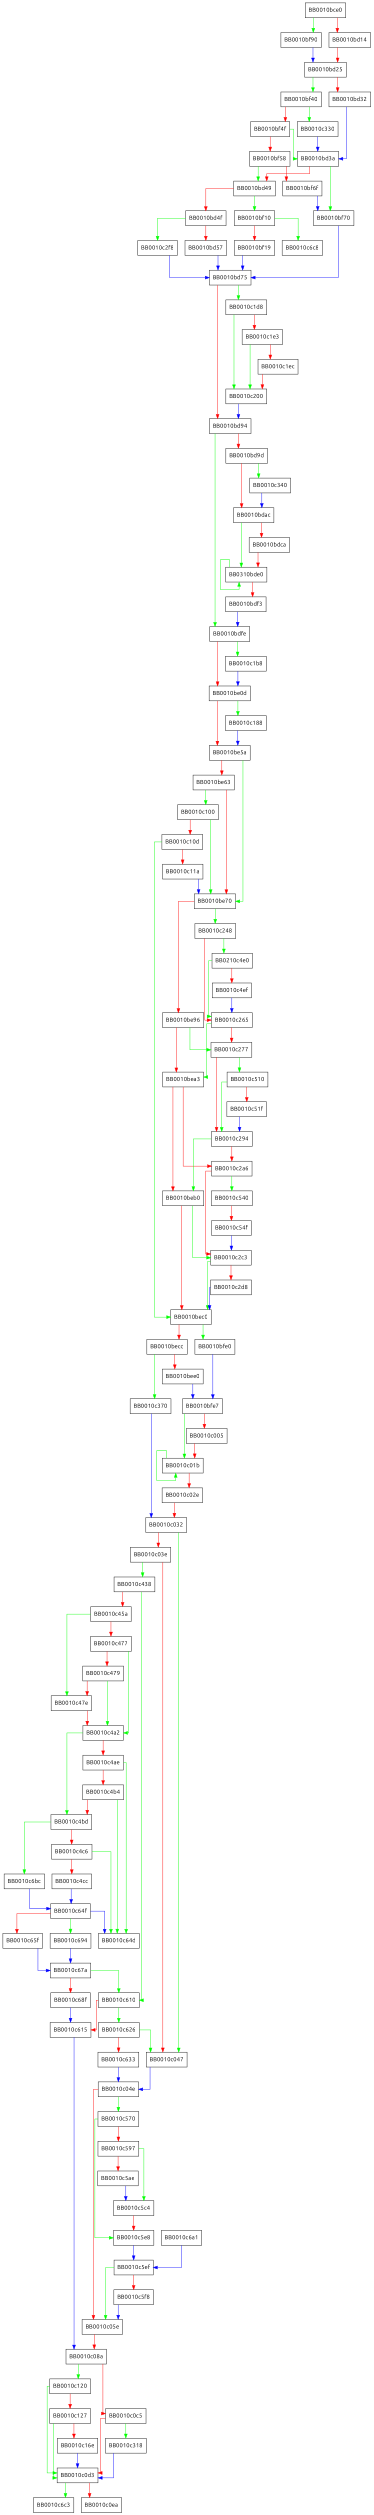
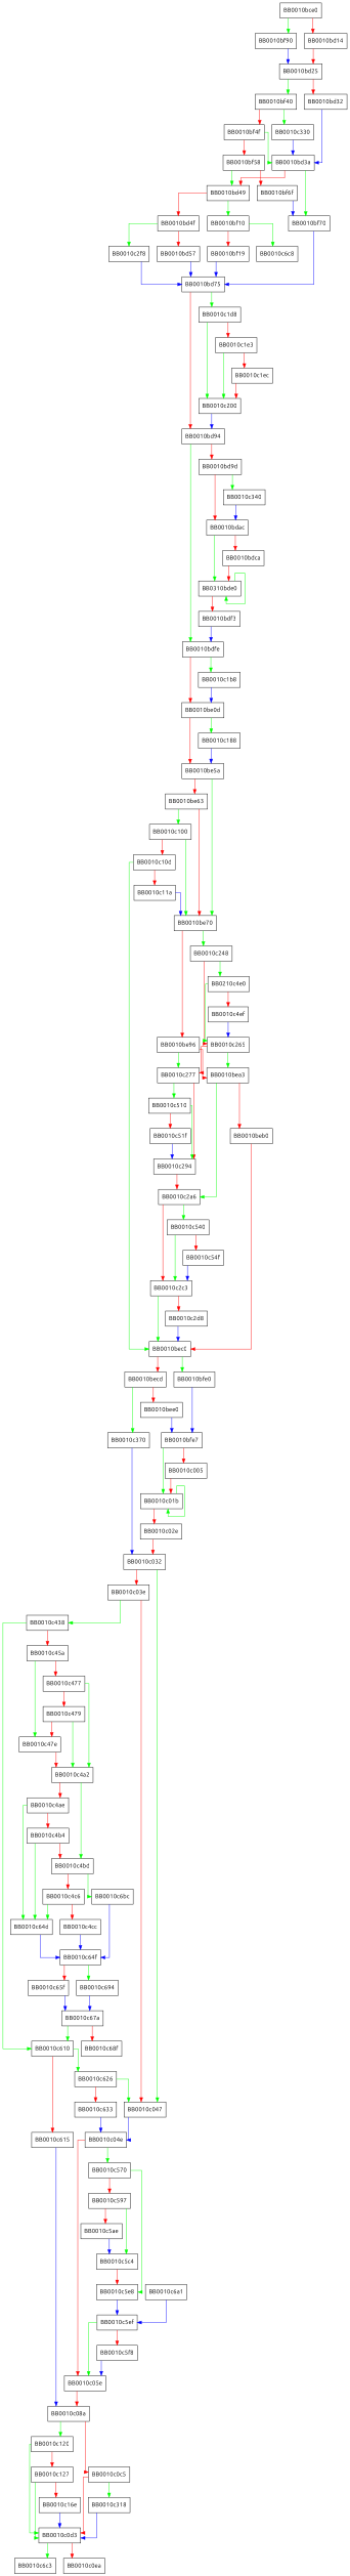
  digraph {
    fontname=Ubuntu
    splines=ortho
    node [fontname=Ubuntu shape=box]
    edge [color=red fontname=Ubuntu]
    BB0010bce0
    BB0010bf90
    BB0010bd14
    BB0010bd25
    BB0010bf40
    BB0010bd32
    BB0010c330
    BB0010bf4f
    BB0010bd3a
    BB0010bf58
    BB0010bf70
    BB0010bd49
    BB0010bd75
    BB0010bf10
    BB0010bd4f
    BB0010c1d8
    BB0010bd94
    BB0010c6c8
    BB0010bf19
    BB0010c2f8
    BB0010bd57
    BB0010c200
    BB0010c1e3
    BB0010bdfe
    BB0010bd9d
    BB0010c1ec
    BB0010c1b8
    BB0010be0d
    BB0010c340
    BB0010bdac
    BB0010c188
    BB0010be5a
    n33 [label=BB0310bde0]
    BB0010bdca
    BB0010bdf3
    BB0010be70
    BB0010be63
    BB0010c248
    BB0010be96
    BB0010c100
    n41 [label=BB0210c4e0]
    BB0010c265
    BB0010c277
    BB0010bea3
    BB0010c10d
    BB0010bec0
    BB0010c11a
    BB0010c4ef
    BB0010c510
    BB0010c294
    BB0010c2a6
    BB0010beb0
    BB0010c51f
    BB0010c540
    BB0010c2c3
    BB0010c54f
    BB0010c2d8
    BB0010bfe0
    BB0010becd
    BB0010bfe7
    BB0010c370
    BB0010bee0
    BB0010c01b
    BB0010c005
    BB0010c032
    BB0010c047
    BB0010c03e
    BB0010c02e
    BB0010bf6f
    BB0010c04e
    BB0010c438
    BB0010c570
    BB0010c05e
    BB0010c610
    BB0010c45a
    BB0010c626
    BB0010c615
    BB0010c47e
    BB0010c477
    BB0010c5e8
    BB0010c597
    BB0010c08a
    BB0010c5ef
    BB0010c5c4
    BB0010c5ae
    BB0010c120
    BB0010c0c5
    BB0010c0d3
    BB0010c127
    BB0010c318
    BB0010c6c3
    BB0010c0ea
    BB0010c16e
    BB0010c633
    BB0010c4a2
    BB0010c479
    BB0010c4bd
    BB0010c4ae
    BB0010c6bc
    BB0010c4c6
    BB0010c64d
    BB0010c4b4
    BB0010c64f
    BB0010c4cc
    BB0010c694
    BB0010c65f
    BB0010c67a
    BB0010c5f8
    BB0010c6a1
    BB0010c68f
    BB0010bce0 -> BB0010bf90 [color=green]
    BB0010bce0 -> BB0010bd14
    BB0010bf90 -> BB0010bd25 [color=blue]
    BB0010bd14 -> BB0010bd25
    BB0010bd25 -> BB0010bf40 [color=green]
    BB0010bd25 -> BB0010bd32
    BB0010bf40 -> BB0010c330 [color=green]
    BB0010bf40 -> BB0010bf4f
    BB0010bd32 -> BB0010bd3a [color=blue]
    BB0010c330 -> BB0010bd3a [color=blue]
    BB0010bf4f -> BB0010bd3a [color=green]
    BB0010bf4f -> BB0010bf58
    BB0010bd3a -> BB0010bf70 [color=green]
    BB0010bd3a -> BB0010bd49
    BB0010bf58 -> BB0010bd49 [color=green]
    BB0010bf58 -> BB0010bf6f
    BB0010bf70 -> BB0010bd75 [color=blue]
    BB0010bd49 -> BB0010bf10 [color=green]
    BB0010bd49 -> BB0010bd4f
    BB0010bd75 -> BB0010c1d8 [color=green]
    BB0010bd75 -> BB0010bd94
    BB0010bf10 -> BB0010c6c8 [color=green]
    BB0010bf10 -> BB0010bf19
    BB0010bd4f -> BB0010c2f8 [color=green]
    BB0010bd4f -> BB0010bd57
    BB0010c1d8 -> BB0010c200 [color=green]
    BB0010c1d8 -> BB0010c1e3
    BB0010bd94 -> BB0010bdfe [color=green]
    BB0010bd94 -> BB0010bd9d
    BB0010bf19 -> BB0010bd75 [color=blue]
    BB0010c2f8 -> BB0010bd75 [color=blue]
    BB0010bd57 -> BB0010bd75 [color=blue]
    BB0010c200 -> BB0010bd94 [color=blue]
    BB0010c1e3 -> BB0010c200 [color=green]
    BB0010c1e3 -> BB0010c1ec
    BB0010bdfe -> BB0010c1b8 [color=green]
    BB0010bdfe -> BB0010be0d
    BB0010bd9d -> BB0010c340 [color=green]
    BB0010bd9d -> BB0010bdac
    BB0010c1ec -> BB0010c200
    BB0010c1b8 -> BB0010be0d [color=blue]
    BB0010be0d -> BB0010c188 [color=green]
    BB0010be0d -> BB0010be5a
    BB0010c340 -> BB0010bdac [color=blue]
    BB0010bdac -> n33 [color=green]
    BB0010bdac -> BB0010bdca
    BB0010c188 -> BB0010be5a [color=blue]
    BB0010be5a -> BB0010be70 [color=green]
    BB0010be5a -> BB0010be63
    n33 -> n33 [color=green]
    n33 -> BB0010bdf3
    BB0010bdca -> n33
    BB0010bdf3 -> BB0010bdfe [color=blue]
    BB0010be70 -> BB0010c248 [color=green]
    BB0010be70 -> BB0010be96
    BB0010be63 -> BB0010be70
    BB0010be63 -> BB0010c100 [color=green]
    BB0010c248 -> n41 [color=green]
    BB0010c248 -> BB0010c265
    BB0010be96 -> BB0010c277 [color=green]
    BB0010be96 -> BB0010bea3
    BB0010c100 -> BB0010be70 [color=green]
    BB0010c100 -> BB0010c10d
    n41 -> BB0010c265 [color=green]
    n41 -> BB0010c4ef
    BB0010c265 -> BB0010c277
    BB0010c265 -> BB0010bea3 [color=green]
    BB0010c277 -> BB0010c510 [color=green]
    BB0010c277 -> BB0010c294
-   BB0010bea3 -> BB0010c2a6
+   BB0010bea3 -> BB0010c2a6 [color=green]
    BB0010bea3 -> BB0010beb0
    BB0010c10d -> BB0010bec0 [color=green]
    BB0010c10d -> BB0010c11a
    BB0010bec0 -> BB0010bfe0 [color=green]
    BB0010bec0 -> BB0010becd
    BB0010c11a -> BB0010be70 [color=blue]
    BB0010c4ef -> BB0010c265 [color=blue]
    BB0010c510 -> BB0010c294 [color=green]
    BB0010c510 -> BB0010c51f
    BB0010c294 -> BB0010c2a6
-   BB0010c294 -> BB0010beb0 [color=green]
    BB0010c2a6 -> BB0010c540 [color=green]
    BB0010c2a6 -> BB0010c2c3
    BB0010beb0 -> BB0010bec0
    BB0010c51f -> BB0010c294 [color=blue]
-   BB0010beb0 -> BB0010c2c3 [color=green]
+   BB0010c540 -> BB0010c2c3 [color=green]
    BB0010c540 -> BB0010c54f
    BB0010c2c3 -> BB0010bec0 [color=green]
    BB0010c2c3 -> BB0010c2d8
    BB0010c54f -> BB0010c2c3 [color=blue]
    BB0010c2d8 -> BB0010bec0 [color=blue]
    BB0010bfe0 -> BB0010bfe7 [color=blue]
    BB0010becd -> BB0010c370 [color=green]
    BB0010becd -> BB0010bee0
    BB0010bfe7 -> BB0010c01b [color=green]
    BB0010bfe7 -> BB0010c005
    BB0010c370 -> BB0010c032 [color=blue]
    BB0010bee0 -> BB0010bfe7 [color=blue]
    BB0010c01b -> BB0010c01b [color=green]
    BB0010c01b -> BB0010c02e
    BB0010c005 -> BB0010c01b
    BB0010c032 -> BB0010c047 [color=green]
    BB0010c032 -> BB0010c03e
    BB0010c047 -> BB0010c04e [color=blue]
    BB0010c03e -> BB0010c047
    BB0010c03e -> BB0010c438 [color=green]
    BB0010c02e -> BB0010c032
    BB0010bf6f -> BB0010bf70 [color=blue]
    BB0010c04e -> BB0010c570 [color=green]
    BB0010c04e -> BB0010c05e
    BB0010c438 -> BB0010c610 [color=green]
    BB0010c438 -> BB0010c45a
    BB0010c570 -> BB0010c5e8 [color=green]
    BB0010c570 -> BB0010c597
    BB0010c05e -> BB0010c08a
    BB0010c610 -> BB0010c626 [color=green]
    BB0010c610 -> BB0010c615
    BB0010c45a -> BB0010c47e [color=green]
    BB0010c45a -> BB0010c477
    BB0010c626 -> BB0010c047 [color=green]
    BB0010c626 -> BB0010c633
    BB0010c615 -> BB0010c08a [color=blue]
    BB0010c47e -> BB0010c4a2
    BB0010c477 -> BB0010c4a2 [color=green]
    BB0010c477 -> BB0010c479
    BB0010c5e8 -> BB0010c5ef [color=blue]
    BB0010c597 -> BB0010c5c4 [color=green]
    BB0010c597 -> BB0010c5ae
    BB0010c08a -> BB0010c120 [color=green]
    BB0010c08a -> BB0010c0c5
    BB0010c5ef -> BB0010c05e [color=green]
    BB0010c5ef -> BB0010c5f8
    BB0010c5c4 -> BB0010c5e8
    BB0010c5ae -> BB0010c5c4 [color=blue]
    BB0010c120 -> BB0010c0d3 [color=green]
    BB0010c120 -> BB0010c127
    BB0010c0c5 -> BB0010c0d3
    BB0010c0c5 -> BB0010c318 [color=green]
    BB0010c0d3 -> BB0010c6c3 [color=green]
    BB0010c0d3 -> BB0010c0ea
    BB0010c127 -> BB0010c0d3 [color=green]
    BB0010c127 -> BB0010c16e
    BB0010c318 -> BB0010c0d3 [color=blue]
    BB0010c16e -> BB0010c0d3 [color=blue]
    BB0010c633 -> BB0010c04e [color=blue]
    BB0010c4a2 -> BB0010c4bd [color=green]
    BB0010c4a2 -> BB0010c4ae
    BB0010c479 -> BB0010c47e
    BB0010c479 -> BB0010c4a2 [color=green]
    BB0010c4bd -> BB0010c6bc [color=green]
    BB0010c4bd -> BB0010c4c6
    BB0010c4ae -> BB0010c64d [color=green]
    BB0010c4ae -> BB0010c4b4
    BB0010c6bc -> BB0010c64f [color=blue]
    BB0010c4c6 -> BB0010c64d [color=green]
    BB0010c4c6 -> BB0010c4cc
-   BB0010c64f -> BB0010c64d [color=blue]
+   BB0010c64d -> BB0010c64f [color=blue]
    BB0010c4b4 -> BB0010c4bd
    BB0010c4b4 -> BB0010c64d [color=green]
    BB0010c64f -> BB0010c694 [color=green]
    BB0010c64f -> BB0010c65f
    BB0010c4cc -> BB0010c64f [color=blue]
    BB0010c694 -> BB0010c67a [color=blue]
    BB0010c65f -> BB0010c67a [color=blue]
    BB0010c67a -> BB0010c610 [color=green]
    BB0010c67a -> BB0010c68f
    BB0010c5f8 -> BB0010c05e [color=blue]
    BB0010c6a1 -> BB0010c5ef [color=blue]
-   BB0010c68f -> BB0010c615 [color=blue]
  }
